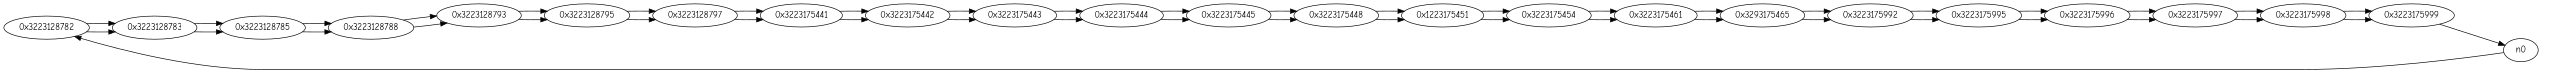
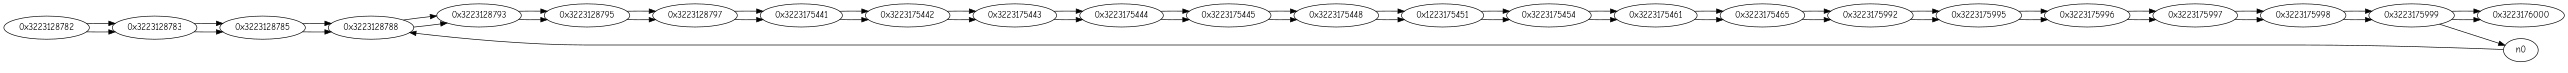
  digraph {
    fontname="Comic Neue"
    rankdir=LR
    node [fontname="Comic Neue"]
    edge [fontname="Comic Neue"]
    n1 [label="0x3223128782"]
    n2 [label="0x3223128783"]
    n3 [label="0x3223128785"]
    n4 [label="0x3223128788"]
    n5 [label="0x3223128793"]
    n6 [label="0x3223128795"]
    n7 [label="0x3223128797"]
    n8 [label="0x3223175441"]
    n9 [label="0x3223175442"]
    n10 [label="0x3223175443"]
    n11 [label="0x3223175444"]
    n12 [label="0x3223175445"]
    n13 [label="0x3223175448"]
    n14 [label="0x1223175451"]
    n15 [label="0x3223175454"]
    n16 [label="0x3223175461"]
-   n17 [label="0x3293175465"]
+   n17 [label="0x3223175465"]
    n18 [label="0x3223175992"]
    n19 [label="0x3223175995"]
    n20 [label="0x3223175996"]
    n21 [label="0x3223175997"]
    n22 [label="0x3223175998"]
    n23 [label="0x3223175999"]
+   n24 [label="0x3223176000"]
    n0
    n1 -> n2
    n1 -> n2
    n2 -> n3
    n2 -> n3
    n3 -> n4
    n3 -> n4
    n4 -> n5
    n4 -> n5
    n5 -> n6
    n5 -> n6
    n6 -> n7
    n6 -> n7
    n7 -> n8
    n7 -> n8
    n8 -> n9
    n8 -> n9
    n9 -> n10
    n9 -> n10
    n10 -> n11
    n10 -> n11
    n11 -> n12
    n11 -> n12
    n12 -> n13
    n12 -> n13
    n13 -> n14
    n13 -> n14
    n14 -> n15
    n14 -> n15
    n15 -> n16
    n15 -> n16
    n16 -> n17
    n16 -> n17
    n17 -> n18
    n17 -> n18
    n18 -> n19
    n18 -> n19
    n19 -> n20
    n19 -> n20
    n20 -> n21
    n20 -> n21
    n21 -> n22
    n21 -> n22
    n22 -> n23
    n22 -> n23
+   n23 -> n24
+   n23 -> n24
    n23 -> n0
-   n0 -> n1
+   n0 -> n4
  }
